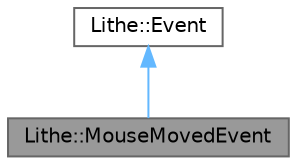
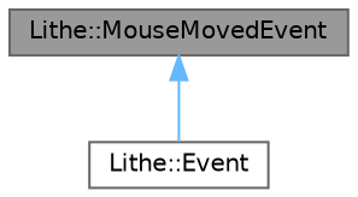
  digraph {
    node [color=gray40 fontname=Helvetica fontsize=10 shape=box style=filled]
    n1 [fillcolor=grey60 fontcolor=black height=0.2 label="Lithe::MouseMovedEvent" width=0.4]
    n2 [fillcolor=white height=0.2 label="Lithe::Event" width=0.4]
-   n2 -> n1 [color=steelblue1 dir=back fontname=Helvetica fontsize=10 labelfontname=Helvetica labelfontsize=10 style=solid]
+   n1 -> n2 [color=steelblue1 dir=back fontname=Helvetica fontsize=10 labelfontname=Helvetica labelfontsize=10 style=solid]
  }
